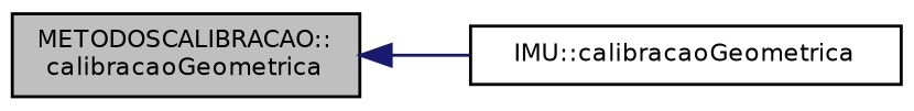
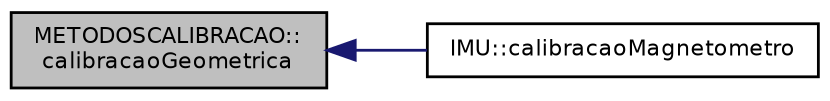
  digraph {
    rankdir=LR
    fontname="DejaVu Sans"
    node [color=black fontname="DejaVu Sans" fontsize=8 shape=record]
    n1 [fillcolor=grey75 fontcolor=black height=0.2 label="METODOSCALIBRACAO::\lcalibracaoGeometrica" style=filled width=0.4]
-   n2 [height=0.2 label="IMU::calibracaoGeometrica" width=0.4]
+   n2 [height=0.2 label="IMU::calibracaoMagnetometro" width=0.4]
    n1 -> n2 [color=midnightblue dir=back fontname="DejaVu Sans" fontsize=8 labelfontname=DejaVuSansMono labelfontsize=8 style=solid]
  }
